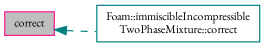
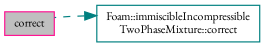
  digraph {
    rankdir=LR
    fontname="EB Garamond"
    node [fontname="EB Garamond" fontsize=10 shape=record]
    n1 [color=deeppink fillcolor=grey75 fontcolor=black height=0.2 label=correct style=filled width=0.4]
    n2 [color=teal height=0.2 label="Foam::immiscibleIncompressible\lTwoPhaseMixture::correct" width=0.4]
-   n1 -> n2 [color=teal dir=back fontname="EB Garamond" fontsize=10 labelfontname=FreeSans labelfontsize=10 style=dashed]
+   n2 -> n1 [color=teal dir=back fontname="EB Garamond" fontsize=10 labelfontname=FreeSans labelfontsize=10 style=dashed]
  }
